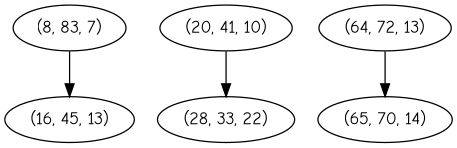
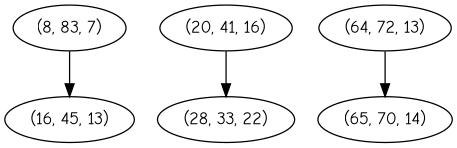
  digraph {
    fontname="Comic Neue"
    node [fontname="Comic Neue"]
    edge [fontname="Comic Neue"]
    "(8, 83, 7)"
    "(16, 45, 13)"
-   "(20, 41, 16)" [label="(20, 41, 10)"]
+   "(20, 41, 16)"
    "(28, 33, 22)"
    "(64, 72, 13)"
    "(65, 70, 14)"
    "(8, 83, 7)" -> "(16, 45, 13)"
    "(20, 41, 16)" -> "(28, 33, 22)"
    "(64, 72, 13)" -> "(65, 70, 14)"
  }
